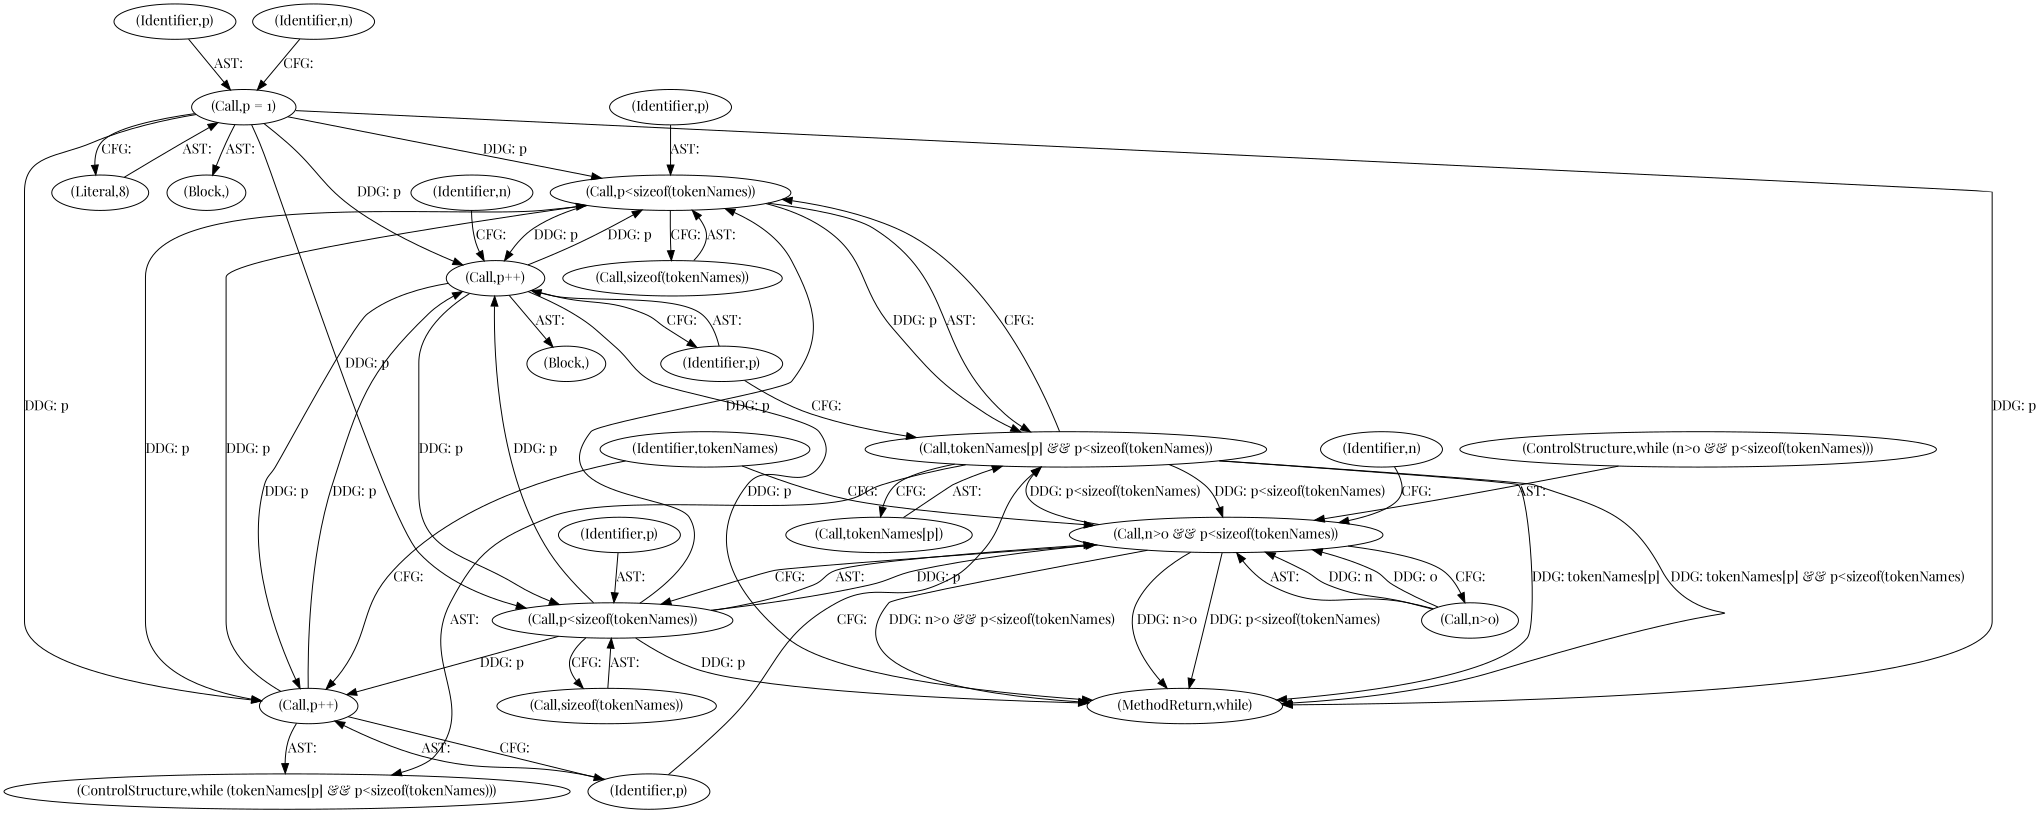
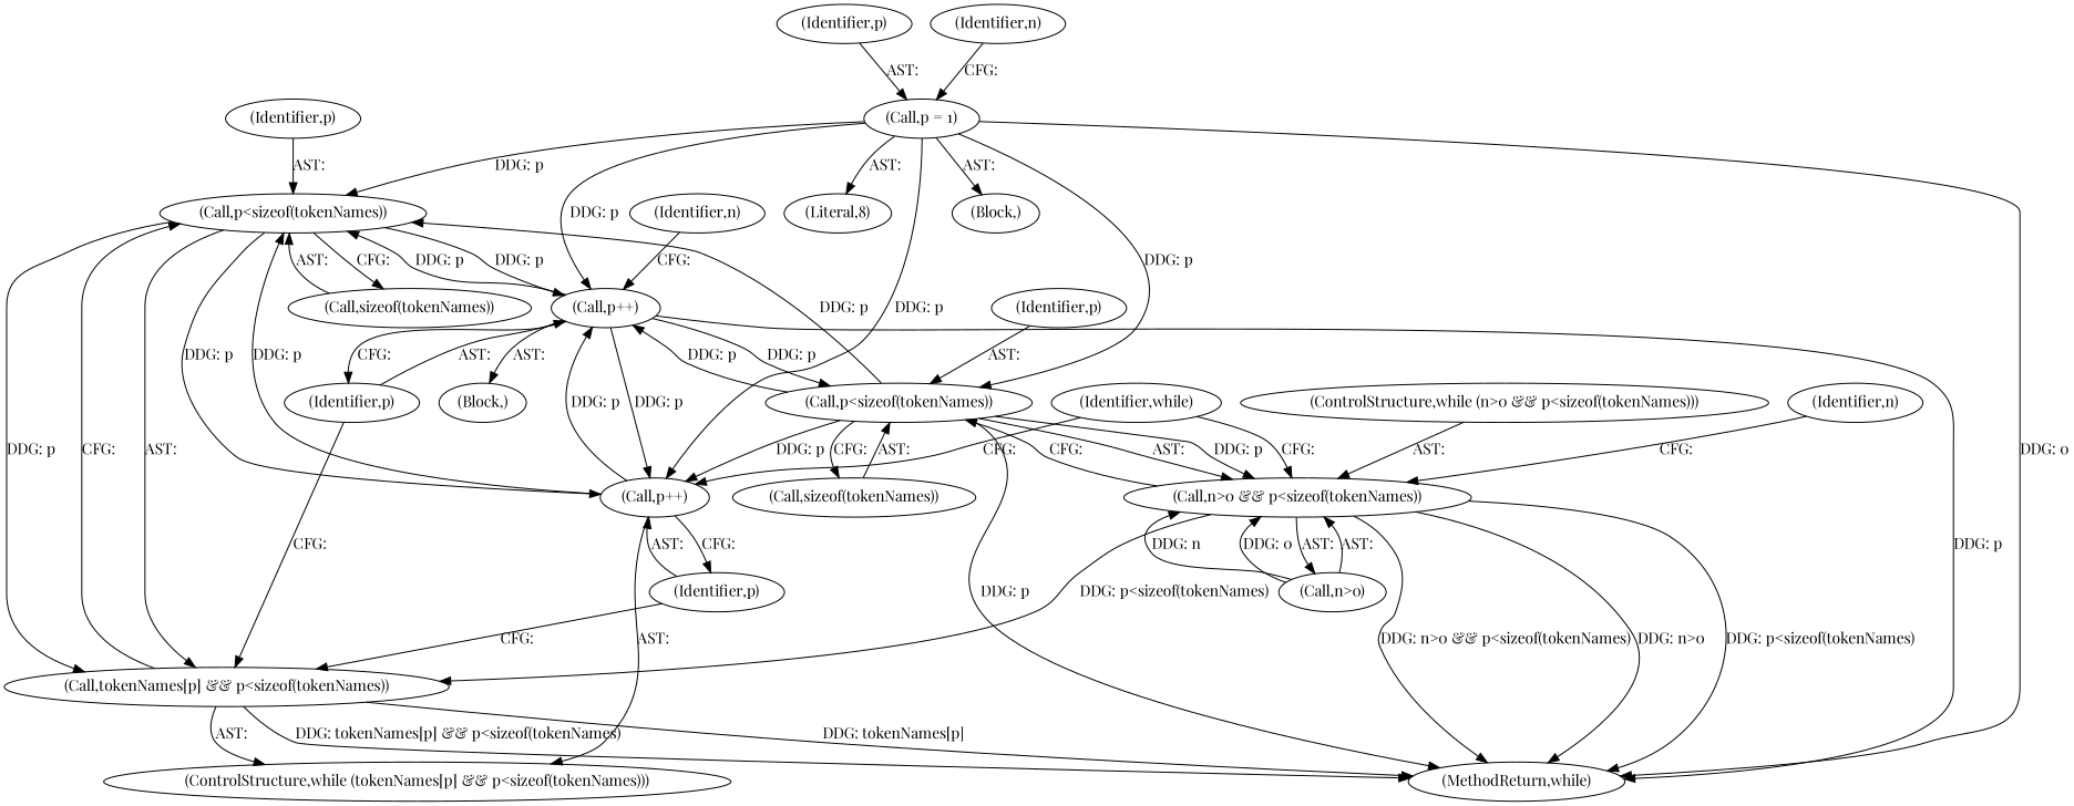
  digraph {
    fontname="Playfair Display"
    node [fontname="Playfair Display"]
    edge [fontname="Playfair Display"]
    n1 [label="(Call,p<sizeof(tokenNames))"]
    n2 [label="(Call,p++)"]
    n3 [label="(Call,p++)"]
    n4 [label="(Call,tokenNames[p] && p<sizeof(tokenNames))"]
    n5 [label="(Call,sizeof(tokenNames))"]
    n6 [label="(Call,p<sizeof(tokenNames))"]
    n7 [label="(MethodReturn,while)"]
    n8 [label="(Block,)"]
    n9 [label="(Identifier,p)"]
    n10 [label="(Identifier,p)"]
    n11 [label="(ControlStructure,while (tokenNames[p] && p<sizeof(tokenNames)))"]
    n12 [label="(Call,n>0 && p<sizeof(tokenNames))"]
-   n13 [label="(Call,tokenNames[p])"]
    n14 [label="(Call,sizeof(tokenNames))"]
    n15 [label="(Call,n>0)"]
    n16 [label="(Call,p = 1)"]
    n17 [label="(Literal,8)"]
    n18 [label="(Block,)"]
    n19 [label="(ControlStructure,while (n>0 && p<sizeof(tokenNames)))"]
    n20 [label="(Identifier,p)"]
    n21 [label="(Identifier,p)"]
-   n22 [label="(Identifier,tokenNames)"]
+   n22 [label="(Identifier,while)"]
    n23 [label="(Identifier,n)"]
    n24 [label="(Identifier,n)"]
    n25 [label="(Identifier,n)"]
    n26 [label="(Identifier,p)"]
    n1 -> n2 [label="DDG: p"]
    n1 -> n3 [label="DDG: p"]
    n1 -> n4 [label="AST: "]
    n1 -> n4 [label="DDG: p"]
    n1 -> n5 [label="CFG: "]
    n2 -> n1 [label="DDG: p"]
    n2 -> n3 [label="DDG: p"]
    n2 -> n6 [label="DDG: p"]
    n2 -> n7 [label="DDG: p"]
    n2 -> n8 [label="AST: "]
    n2 -> n9 [label="CFG: "]
    n3 -> n1 [label="DDG: p"]
    n3 -> n2 [label="DDG: p"]
    n3 -> n10 [label="CFG: "]
    n3 -> n11 [label="AST: "]
    n4 -> n1 [label="CFG: "]
    n4 -> n7 [label="DDG: tokenNames[p]"]
    n4 -> n7 [label="DDG: tokenNames[p] && p<sizeof(tokenNames)"]
    n4 -> n11 [label="AST: "]
-   n4 -> n12 [label="DDG: p<sizeof(tokenNames)"]
-   n4 -> n13 [label="CFG: "]
    n5 -> n1 [label="AST: "]
    n6 -> n1 [label="DDG: p"]
    n6 -> n2 [label="DDG: p"]
    n6 -> n3 [label="DDG: p"]
    n6 -> n7 [label="DDG: p"]
    n6 -> n12 [label="AST: "]
    n6 -> n12 [label="DDG: p"]
    n6 -> n14 [label="CFG: "]
    n9 -> n2 [label="AST: "]
    n9 -> n4 [label="CFG: "]
    n10 -> n3 [label="AST: "]
    n10 -> n4 [label="CFG: "]
    n12 -> n4 [label="DDG: p<sizeof(tokenNames)"]
    n12 -> n6 [label="CFG: "]
    n12 -> n7 [label="DDG: p<sizeof(tokenNames)"]
    n12 -> n7 [label="DDG: n>0 && p<sizeof(tokenNames)"]
    n12 -> n7 [label="DDG: n>0"]
-   n12 -> n15 [label="CFG: "]
-   n13 -> n4 [label="AST: "]
+   n12 -> n15 [label="AST: "]
    n14 -> n6 [label="AST: "]
    n15 -> n12 [label="AST: "]
    n15 -> n12 [label="DDG: n"]
    n15 -> n12 [label="DDG: 0"]
    n16 -> n1 [label="DDG: p"]
    n16 -> n2 [label="DDG: p"]
    n16 -> n3 [label="DDG: p"]
    n16 -> n6 [label="DDG: p"]
-   n16 -> n7 [label="DDG: p"]
-   n16 -> n17 [label="CFG: "]
+   n16 -> n7 [label="DDG: 0"]
+   n16 -> n17 [label="AST: "]
    n16 -> n18 [label="AST: "]
-   n17 -> n16 [label="AST: "]
    n19 -> n12 [label="AST: "]
    n20 -> n6 [label="AST: "]
    n21 -> n16 [label="AST: "]
    n22 -> n3 [label="CFG: "]
    n22 -> n12 [label="CFG: "]
    n23 -> n16 [label="CFG: "]
    n24 -> n12 [label="CFG: "]
    n25 -> n2 [label="CFG: "]
    n26 -> n1 [label="AST: "]
  }
